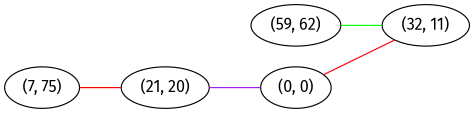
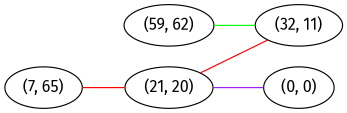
  graph {
    fontname="Fira Sans"
    rankdir=LR
    node [fontname="Fira Sans"]
    edge [color=red fontname="Fira Sans" weight=1]
    n1 [label="(59, 62)"]
    "(32, 11)"
-   "(7, 75)"
+   "(7, 75)" [label="(7, 65)"]
    "(21, 20)"
    "(0, 0)"
    n1 -- "(32, 11)" [color=green weight=2]
    "(7, 75)" -- "(21, 20)"
-   "(0, 0)" -- "(32, 11)"
+   "(21, 20)" -- "(32, 11)"
    "(21, 20)" -- "(0, 0)" [color=purple weight=4]
  }
